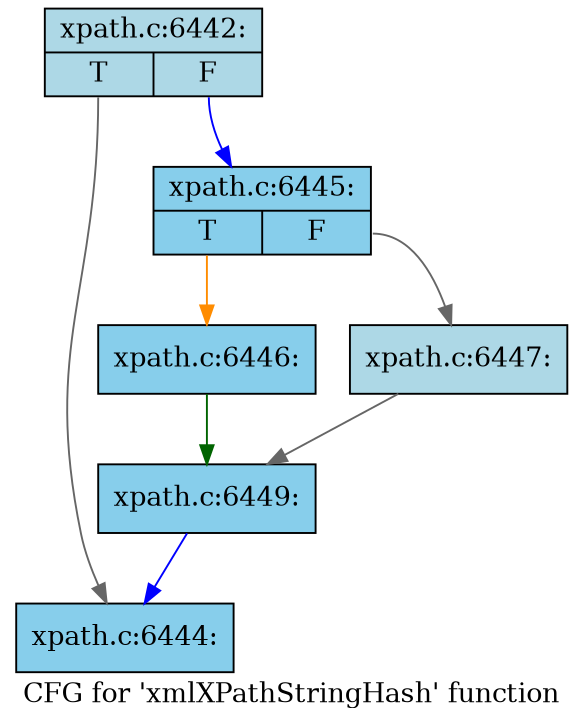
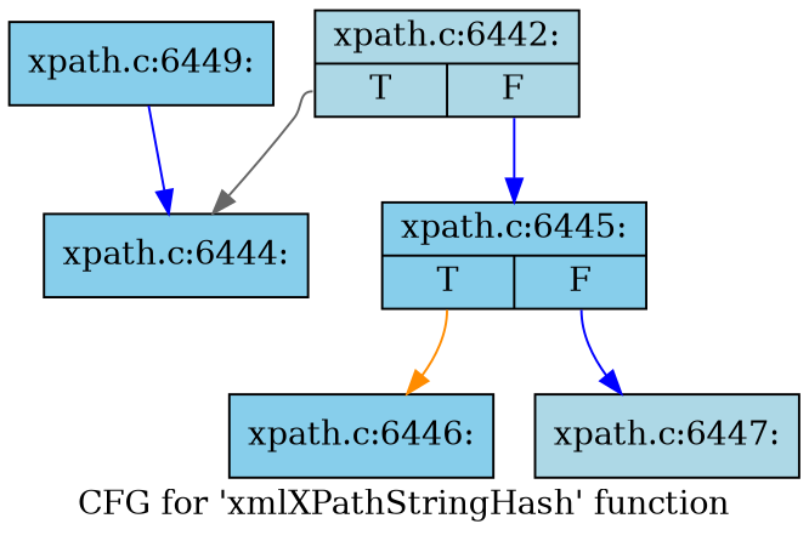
  digraph {
    label="CFG for 'xmlXPathStringHash' function"
    node [fillcolor=skyblue shape=record style=filled]
    edge [color=blue]
    n1 [fillcolor=lightblue label="{xpath.c:6442:|{<s0>T|<s1>F}}"]
    n2 [label="{xpath.c:6444:}"]
    n3 [label="{xpath.c:6445:|{<s0>T|<s1>F}}"]
    n4 [label="{xpath.c:6446:}"]
    n5 [fillcolor=lightblue label="{xpath.c:6447:}"]
    n6 [label="{xpath.c:6449:}"]
    n1 -> n2 [color=gray40 tailport=s0]
    n1 -> n3 [tailport=s1]
    n3 -> n4 [color=darkorange tailport=s0]
-   n3 -> n5 [color=gray40 tailport=s1]
-   n4 -> n6 [color=darkgreen]
-   n5 -> n6 [color=gray40]
+   n3 -> n5 [tailport=s1]
    n6 -> n2
  }
